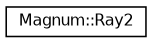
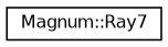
  digraph {
    rankdir=TB
-   n1 [color=black fillcolor=white fontname=Helvetica fontsize=10 height=0.2 label="Magnum::Ray2" shape=record style=filled width=0.4]
+   n1 [color=black fillcolor=white fontname=Helvetica fontsize=10 height=0.2 label="Magnum::Ray7" shape=record style=filled width=0.4]
  }
